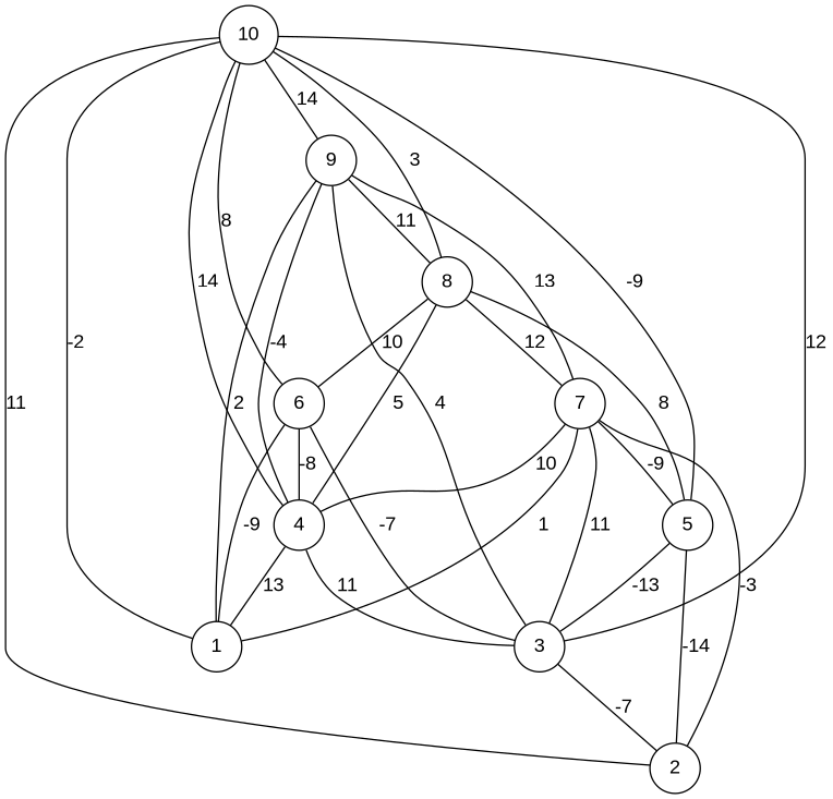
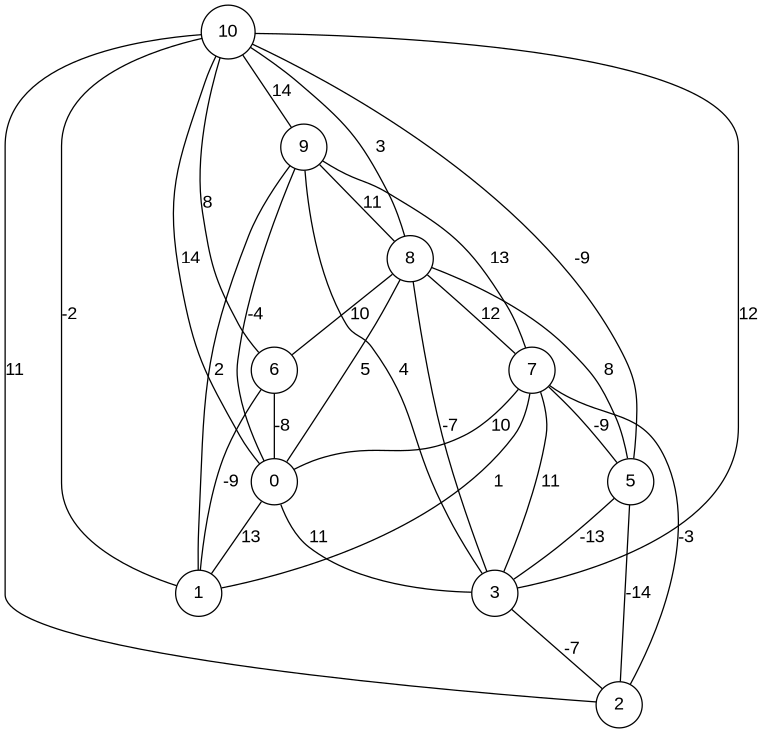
  graph {
    fontname="Liberation Sans"
    node [fontname="Liberation Sans" shape=circle]
    edge [fontname="Liberation Sans"]
    3
    2
    10
    1
-   4
+   4 [label=0]
    5
    6
    8
    9
    7
    3 -- 2 [label=-7]
    10 -- 3 [label=12]
    10 -- 2 [label=11]
    10 -- 1 [label=-2]
    10 -- 4 [label=14]
    10 -- 5 [label=-9]
    10 -- 6 [label=8]
    10 -- 8 [label=3]
    10 -- 9 [label=14]
    4 -- 3 [label=11]
    4 -- 1 [label=13]
    5 -- 3 [label=-13]
    5 -- 2 [label=-14]
    6 -- 1 [label=-9]
    6 -- 4 [label=-8]
-   6 -- 3 [label=-7]
+   8 -- 3 [label=-7]
    8 -- 4 [label=5]
    8 -- 5 [label=8]
    8 -- 6 [label=10]
    8 -- 7 [label=12]
    9 -- 3 [label=4]
    9 -- 1 [label=2]
    9 -- 4 [label=-4]
    9 -- 8 [label=11]
    9 -- 7 [label=13]
    7 -- 3 [label=11]
    7 -- 2 [label=-3]
    7 -- 1 [label=1]
    7 -- 4 [label=10]
    7 -- 5 [label=-9]
  }
